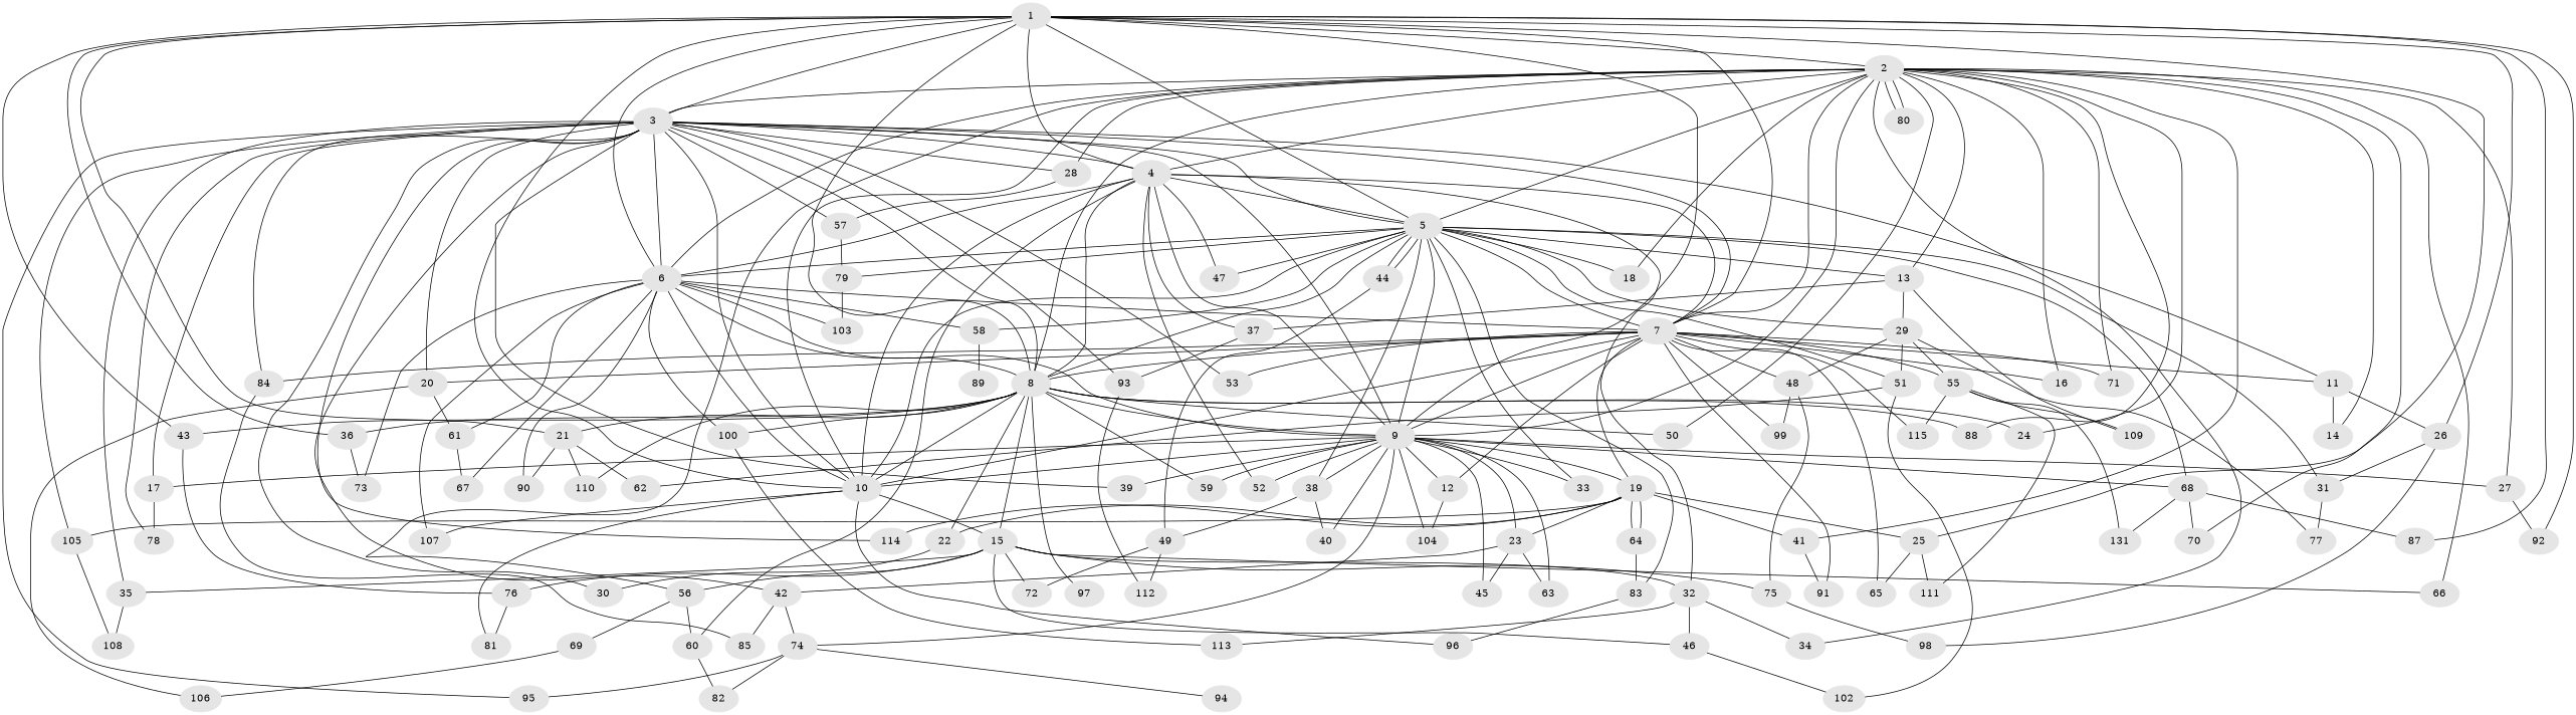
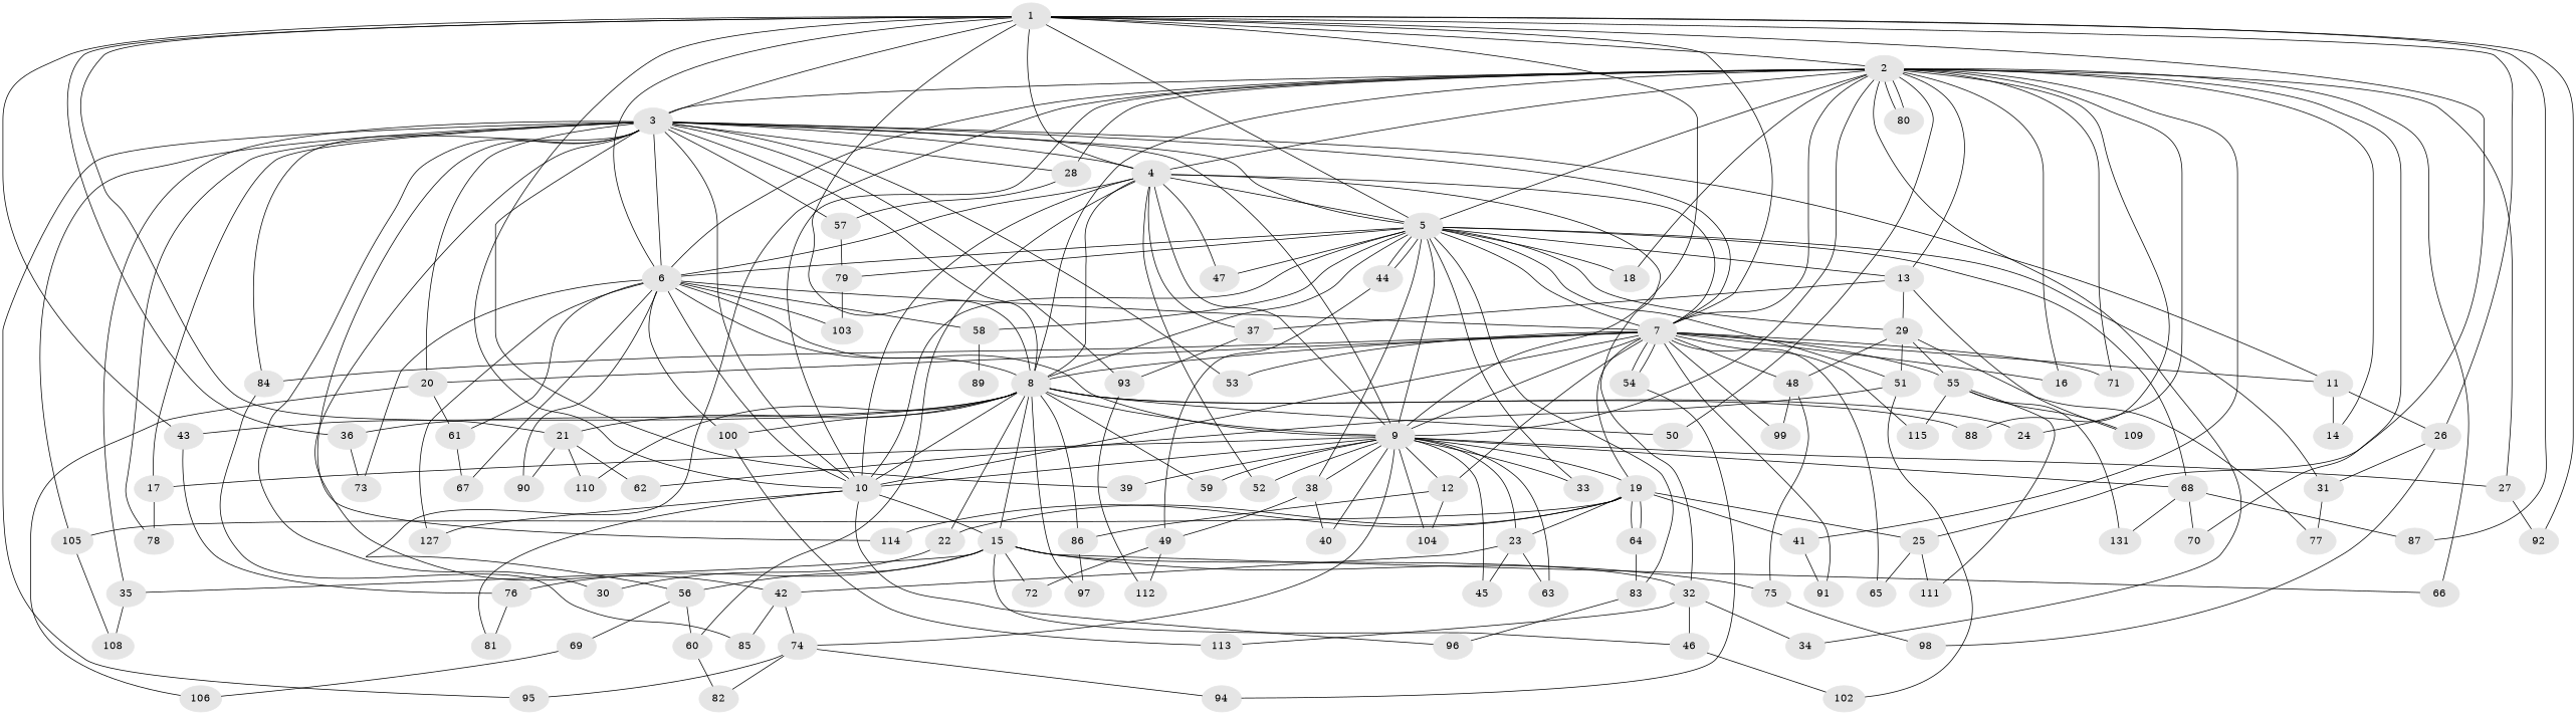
  graph {
    node [color=gray90 style=filled]
    1
    2
    3
    4
    5
    6
    7
    8
    9
    10
    21
    25
    26
    36
    43
    87
    92
    13
    14
    16
    18
    24
    27
    28
    34
    41
    50
    56
    66
    70
    71
    80
    88
    11
    17
    20
    30
    35
    39
    42
    53
    57
    78
    84
    93
    95
    105
    114
    32
    37
    47
    52
    60
    29
    31
    33
    38
    44
    51
    58
    68
    79
    83
    61
    67
    73
    90
    100
    103
-   107
+   107 [label=127]
    12
    19
    48
+   54
    55
    65
    91
    99
    115
    15
    22
    59
+   86
    97
    110
    23
    40
    45
    63
    74
    104
    81
    96
    62
    111
    98
    76
    109
    69
    106
    108
    85
    112
    46
    113
    82
    77
    49
    102
    89
    n111 [label=131]
    64
    75
    94
    72
    1 -- 2
    1 -- 3
    1 -- 4
    1 -- 5
    1 -- 6
    1 -- 7
    1 -- 8
    1 -- 9
    1 -- 10
    1 -- 21
    1 -- 25
    1 -- 26
    1 -- 36
    1 -- 43
    1 -- 87
    1 -- 92
    2 -- 3
    2 -- 4
    2 -- 5
    2 -- 6
    2 -- 7
    2 -- 8
    2 -- 9
    2 -- 10
    2 -- 13
    2 -- 14
    2 -- 16
    2 -- 18
    2 -- 24
    2 -- 27
    2 -- 28
    2 -- 34
    2 -- 41
    2 -- 50
    2 -- 56
    2 -- 66
    2 -- 70
    2 -- 71
    2 -- 80
    2 -- 80
    2 -- 88
    3 -- 4
    3 -- 5
    3 -- 6
    3 -- 7
    3 -- 8
    3 -- 9
    3 -- 10
    3 -- 28
    3 -- 11
    3 -- 17
    3 -- 20
    3 -- 30
    3 -- 35
    3 -- 39
    3 -- 42
    3 -- 53
    3 -- 57
    3 -- 78
    3 -- 84
    3 -- 93
    3 -- 95
    3 -- 105
    3 -- 114
    4 -- 5
    4 -- 6
    4 -- 7
    4 -- 8
    4 -- 9
    4 -- 10
    4 -- 32
    4 -- 37
    4 -- 47
    4 -- 52
    4 -- 60
    5 -- 6
    5 -- 7
    5 -- 8
    5 -- 9
    5 -- 10
    5 -- 13
    5 -- 18
    5 -- 47
    5 -- 29
    5 -- 31
    5 -- 33
    5 -- 38
    5 -- 44
    5 -- 44
    5 -- 51
    5 -- 58
    5 -- 68
    5 -- 79
    5 -- 83
    6 -- 7
    6 -- 8
    6 -- 9
    6 -- 10
    6 -- 58
    6 -- 61
    6 -- 67
    6 -- 73
    6 -- 90
    6 -- 100
    6 -- 103
    6 -- 107
    7 -- 8
    7 -- 9
    7 -- 10
    7 -- 16
    7 -- 71
    7 -- 11
    7 -- 20
    7 -- 53
    7 -- 84
    7 -- 12
    7 -- 19
    7 -- 48
+   7 -- 54
+   7 -- 54
    7 -- 55
    7 -- 65
    7 -- 91
    7 -- 99
    7 -- 115
    8 -- 9
    8 -- 10
    8 -- 21
    8 -- 36
    8 -- 43
    8 -- 24
    8 -- 50
    8 -- 88
    8 -- 100
    8 -- 15
    8 -- 22
    8 -- 59
+   8 -- 86
    8 -- 97
    8 -- 110
    9 -- 10
    9 -- 27
    9 -- 17
    9 -- 39
    9 -- 52
    9 -- 33
    9 -- 38
    9 -- 68
    9 -- 12
    9 -- 19
    9 -- 59
    9 -- 23
    9 -- 40
    9 -- 45
    9 -- 63
    9 -- 74
    9 -- 104
    10 -- 107
    10 -- 15
    10 -- 81
    10 -- 96
    21 -- 90
    21 -- 110
    21 -- 62
    25 -- 65
    25 -- 111
    26 -- 31
    26 -- 98
    36 -- 73
    43 -- 76
    13 -- 37
    13 -- 29
    13 -- 109
    27 -- 92
    28 -- 57
    41 -- 91
    56 -- 60
    56 -- 69
    11 -- 26
    11 -- 14
    17 -- 78
    20 -- 61
    20 -- 106
    35 -- 108
    42 -- 74
    42 -- 85
    57 -- 79
    84 -- 85
    93 -- 112
    105 -- 108
    32 -- 34
    32 -- 46
    32 -- 113
    37 -- 93
    60 -- 82
    29 -- 51
    29 -- 48
    29 -- 55
    29 -- 77
    31 -- 77
    38 -- 40
    38 -- 49
    44 -- 49
    51 -- 62
    51 -- 102
    58 -- 89
    68 -- 87
    68 -- 70
    68 -- n111
    79 -- 103
    83 -- 96
    61 -- 67
    100 -- 113
+   12 -- 86
    12 -- 104
    19 -- 25
    19 -- 41
    19 -- 105
    19 -- 114
    19 -- 22
    19 -- 23
    19 -- 64
    19 -- 64
    48 -- 99
    48 -- 75
+   54 -- 94
    55 -- 115
    55 -- 111
    55 -- 109
    55 -- n111
    15 -- 56
    15 -- 66
    15 -- 35
    15 -- 32
    15 -- 76
    15 -- 46
    15 -- 75
    15 -- 72
    22 -- 30
+   86 -- 97
    23 -- 42
    23 -- 45
    23 -- 63
    74 -- 95
    74 -- 82
    74 -- 94
    76 -- 81
    69 -- 106
    46 -- 102
    49 -- 112
    49 -- 72
    64 -- 83
    75 -- 98
  }
